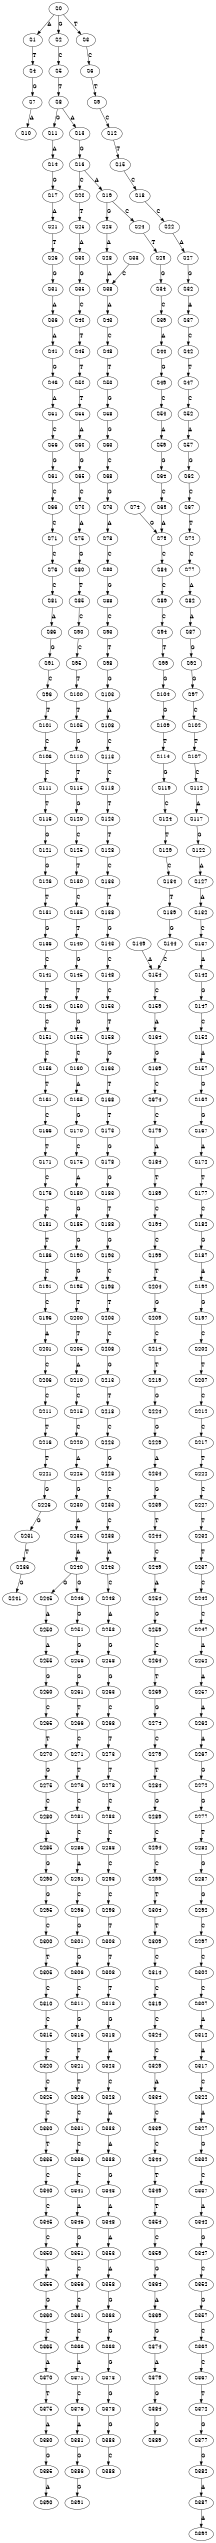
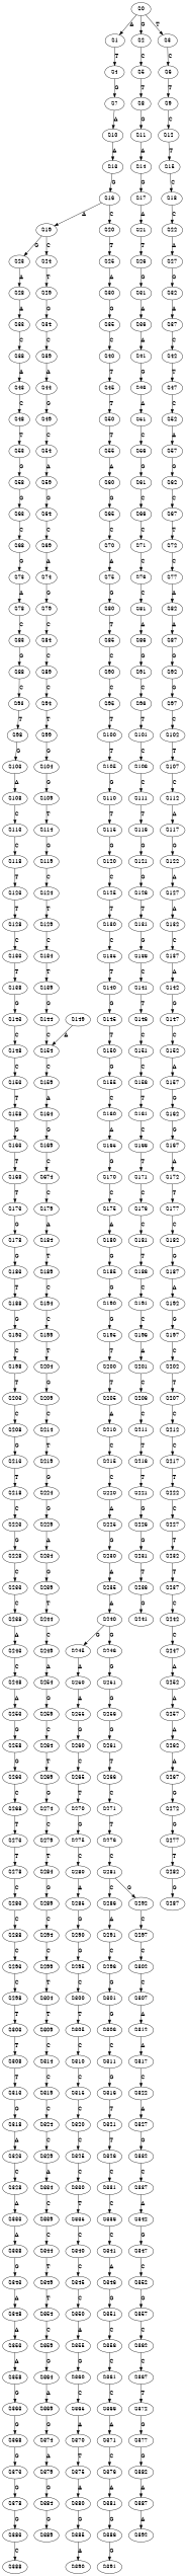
  strict digraph {
    S0
    S1
    S2
    S3
    S4
    S5
    S6
    S7
    S8
    S9
    S10
    S11
    S12
    S13
    S14
    S15
    S16
    S17
    S18
    S19
    S20
    S21
    S22
    S23
    S24
    S25
    S26
    S27
    S28
    S29
    S30
    S31
    S32
    S33
    S34
    S35
    S36
    S37
    S38
    S39
    S40
    S41
    S42
    S43
    S44
    S45
    S46
    S47
    S48
    S49
    S50
    S51
    S52
    S53
    S54
    S55
    S56
    S57
    S58
    S59
    S60
    S61
    S62
    S63
    S64
    S65
    S66
    S67
    S68
    S69
    S70
    S71
    S72
    S73
    S74
    S75
    S76
    S77
    S78
    S79
    S80
    S81
    S82
    S83
    S84
    S85
    S86
    S87
    S88
    S89
    S90
    S91
    S92
    S93
    S94
    S95
    S96
    S97
    S98
    S99
    S100
    S101
    S102
    S103
    S104
    S105
    S106
    S107
    S108
    S109
    S110
    S111
    S112
    S113
    S114
    S115
    S116
    S117
    S118
    S119
    S120
    S121
    S122
    S123
    S124
    S125
    S126
    S127
    S128
    S129
    S130
    S131
    S132
    S133
    S134
    S135
    S136
    S137
    S138
    S139
    S140
    S141
    S142
    S143
    S144
    S145
    S146
    S147
    S148
    S154
    S150
    S151
    S152
    S153
    S149
    S155
    S156
    S157
    S158
    S159
    S160
    S161
    S162
    S163
    S164
    S165
    S166
    S167
    S168
    S169
    S170
    S171
    S172
    S173
    n175 [label=S674]
    S175
    S176
    S177
    S178
    S179
    S180
    S181
    S182
    S183
    S184
    S185
    S186
    S187
    S188
    S189
    S190
    S191
    S192
    S193
    S194
    S195
    S196
    S197
    S198
    S199
    S200
    S201
    S202
    S203
    S204
    S205
    S206
    S207
    S208
    S209
    S210
    S211
    S212
    S213
    S214
    S215
    S216
    S217
    S218
    S219
    S220
    S221
    S222
    S223
    S224
    S225
    S226
    S227
    S228
    S229
    S230
    S231
    S232
    S233
    S234
    S235
    S236
    S237
    S238
    S239
    S240
    S241
    S242
    S243
    S244
    S245
    S246
    S247
    S248
    S249
    S250
    S251
    S252
    S253
    S254
    S255
    S256
    S257
    S258
    S259
    S260
    S261
    S262
    S263
    S264
    S265
    S266
    S267
    S268
    S269
    S270
    S271
    S272
    S273
    S274
    S275
    S276
    S277
    S278
    S279
    S280
    S281
    S282
    S283
    S284
    S285
    S286
    S287
    S288
    S289
    S290
    S291
    S292
    S293
    S294
    S295
    S296
    S297
    S298
    S299
    S300
    S301
    S302
    S303
    S304
    S305
    S306
    S307
    S308
    S309
    S310
    S311
    S312
    S313
    S314
    S315
    S316
    S317
    S318
    S319
    S320
    S321
    S322
    S323
    S324
    S325
    S326
    S327
    S328
    S329
    S330
    S331
    S332
    S333
    S334
    S335
    S336
    S337
    S338
    S339
    S340
    S341
    S342
    S343
    S344
    S345
    S346
    S347
    S348
    S349
    S350
    S351
    S352
    S353
    S354
    S355
    S356
    S357
    S358
    S359
    S360
    S361
    S362
    S363
    S364
    S365
    S366
    S367
    S368
    S369
    S370
    S371
    S372
    S373
    S374
    S375
    S376
    S377
    S378
    S379
    S380
    S381
    S382
    S383
    S384
    S385
    S386
    S387
    S388
    S389
    S390
    S391
    S392
    S0 -> S1 [label=A]
    S0 -> S2 [label=G]
    S0 -> S3 [label=T]
    S1 -> S4 [label=T]
    S2 -> S5 [label=C]
    S3 -> S6 [label=C]
    S4 -> S7 [label=G]
    S5 -> S8 [label=T]
    S6 -> S9 [label=T]
    S7 -> S10 [label=A]
    S8 -> S11 [label=G]
    S9 -> S12 [label=C]
-   S8 -> S13 [label=A]
+   S10 -> S13 [label=A]
    S11 -> S14 [label=A]
    S12 -> S15 [label=T]
    S13 -> S16 [label=G]
    S14 -> S17 [label=G]
    S15 -> S18 [label=C]
    S16 -> S19 [label=A]
    S16 -> S20 [label=C]
    S17 -> S21 [label=A]
    S18 -> S22 [label=C]
    S19 -> S23 [label=G]
    S19 -> S24 [label=C]
    S20 -> S25 [label=T]
    S21 -> S26 [label=T]
    S22 -> S27 [label=A]
    S23 -> S28 [label=A]
    S24 -> S29 [label=T]
    S25 -> S30 [label=A]
    S26 -> S31 [label=G]
    S27 -> S32 [label=G]
-   S28 -> S38 [label=A]
+   S28 -> S33 [label=A]
    S29 -> S34 [label=G]
    S30 -> S35 [label=G]
    S31 -> S36 [label=A]
    S32 -> S37 [label=A]
    S33 -> S38 [label=C]
    S34 -> S39 [label=C]
    S35 -> S40 [label=C]
    S36 -> S41 [label=A]
    S37 -> S42 [label=C]
    S38 -> S43 [label=A]
    S39 -> S44 [label=A]
    S40 -> S45 [label=T]
    S41 -> S46 [label=G]
    S42 -> S47 [label=T]
    S43 -> S48 [label=C]
    S44 -> S49 [label=G]
    S45 -> S50 [label=T]
    S46 -> S51 [label=A]
    S47 -> S52 [label=C]
    S48 -> S53 [label=T]
    S49 -> S54 [label=C]
    S50 -> S55 [label=T]
    S51 -> S56 [label=C]
    S52 -> S57 [label=A]
    S53 -> S58 [label=G]
    S54 -> S59 [label=A]
    S55 -> S60 [label=A]
    S56 -> S61 [label=G]
    S57 -> S62 [label=G]
    S58 -> S63 [label=G]
    S59 -> S64 [label=G]
    S60 -> S65 [label=G]
    S61 -> S66 [label=C]
    S62 -> S67 [label=C]
    S63 -> S68 [label=C]
    S64 -> S69 [label=C]
    S65 -> S70 [label=C]
    S66 -> S71 [label=C]
    S67 -> S72 [label=T]
    S68 -> S73 [label=G]
-   S69 -> S79 [label=A]
+   S69 -> S74 [label=A]
    S70 -> S75 [label=A]
    S71 -> S76 [label=C]
    S72 -> S77 [label=C]
    S73 -> S78 [label=A]
    S74 -> S79 [label=G]
    S75 -> S80 [label=G]
    S76 -> S81 [label=C]
    S77 -> S82 [label=A]
    S78 -> S83 [label=C]
    S79 -> S84 [label=C]
    S80 -> S85 [label=T]
    S81 -> S86 [label=A]
    S82 -> S87 [label=A]
    S83 -> S88 [label=G]
    S84 -> S89 [label=C]
    S85 -> S90 [label=C]
    S86 -> S91 [label=G]
    S87 -> S92 [label=G]
    S88 -> S93 [label=C]
    S89 -> S94 [label=C]
    S90 -> S95 [label=C]
    S91 -> S96 [label=C]
    S92 -> S97 [label=G]
    S93 -> S98 [label=T]
    S94 -> S99 [label=T]
    S95 -> S100 [label=T]
    S96 -> S101 [label=T]
    S97 -> S102 [label=C]
    S98 -> S103 [label=G]
    S99 -> S104 [label=G]
    S100 -> S105 [label=T]
    S101 -> S106 [label=C]
    S102 -> S107 [label=T]
    S103 -> S108 [label=A]
    S104 -> S109 [label=G]
    S105 -> S110 [label=G]
    S106 -> S111 [label=C]
    S107 -> S112 [label=C]
    S108 -> S113 [label=C]
    S109 -> S114 [label=T]
    S110 -> S115 [label=T]
    S111 -> S116 [label=T]
    S112 -> S117 [label=A]
    S113 -> S118 [label=C]
    S114 -> S119 [label=G]
    S115 -> S120 [label=G]
    S116 -> S121 [label=G]
    S117 -> S122 [label=G]
    S118 -> S123 [label=T]
    S119 -> S124 [label=C]
    S120 -> S125 [label=C]
    S121 -> S126 [label=G]
    S122 -> S127 [label=A]
    S123 -> S128 [label=T]
    S124 -> S129 [label=T]
    S125 -> S130 [label=T]
    S126 -> S131 [label=T]
    S127 -> S132 [label=A]
    S128 -> S133 [label=C]
    S129 -> S134 [label=C]
    S130 -> S135 [label=C]
    S131 -> S136 [label=G]
    S132 -> S137 [label=C]
    S133 -> S138 [label=T]
    S134 -> S139 [label=T]
    S135 -> S140 [label=T]
    S136 -> S141 [label=C]
    S137 -> S142 [label=A]
    S138 -> S143 [label=G]
    S139 -> S144 [label=G]
    S140 -> S145 [label=G]
    S141 -> S146 [label=T]
    S142 -> S147 [label=G]
    S143 -> S148 [label=C]
    S144 -> S154 [label=C]
    S145 -> S150 [label=T]
    S146 -> S151 [label=C]
    S147 -> S152 [label=C]
    S148 -> S153 [label=C]
    S154 -> S159 [label=C]
    S150 -> S155 [label=G]
    S151 -> S156 [label=C]
    S152 -> S157 [label=A]
    S153 -> S158 [label=T]
    S149 -> S154 [label=A]
    S155 -> S160 [label=C]
    S156 -> S161 [label=T]
    S157 -> S162 [label=G]
    S158 -> S163 [label=G]
    S159 -> S164 [label=A]
    S160 -> S165 [label=A]
    S161 -> S166 [label=C]
    S162 -> S167 [label=G]
    S163 -> S168 [label=T]
    S164 -> S169 [label=G]
    S165 -> S170 [label=G]
    S166 -> S171 [label=T]
    S167 -> S172 [label=A]
    S168 -> S173 [label=T]
    S169 -> n175 [label=C]
    S170 -> S175 [label=C]
    S171 -> S176 [label=C]
    S172 -> S177 [label=T]
    S173 -> S178 [label=G]
    n175 -> S179 [label=C]
    S175 -> S180 [label=A]
    S176 -> S181 [label=C]
    S177 -> S182 [label=C]
    S178 -> S183 [label=G]
    S179 -> S184 [label=A]
    S180 -> S185 [label=G]
    S181 -> S186 [label=T]
    S182 -> S187 [label=G]
    S183 -> S188 [label=T]
    S184 -> S189 [label=T]
    S185 -> S190 [label=G]
    S186 -> S191 [label=C]
    S187 -> S192 [label=A]
    S188 -> S193 [label=G]
    S189 -> S194 [label=C]
    S190 -> S195 [label=G]
    S191 -> S196 [label=C]
    S192 -> S197 [label=G]
    S193 -> S198 [label=C]
    S194 -> S199 [label=C]
    S195 -> S200 [label=T]
    S196 -> S201 [label=A]
    S197 -> S202 [label=C]
    S198 -> S203 [label=T]
    S199 -> S204 [label=T]
    S200 -> S205 [label=T]
    S201 -> S206 [label=C]
    S202 -> S207 [label=T]
    S203 -> S208 [label=C]
    S204 -> S209 [label=G]
    S205 -> S210 [label=A]
    S206 -> S211 [label=C]
    S207 -> S212 [label=C]
    S208 -> S213 [label=G]
    S209 -> S214 [label=C]
    S210 -> S215 [label=C]
    S211 -> S216 [label=T]
    S212 -> S217 [label=C]
    S213 -> S218 [label=T]
    S214 -> S219 [label=T]
    S215 -> S220 [label=C]
    S216 -> S221 [label=T]
    S217 -> S222 [label=T]
    S218 -> S223 [label=C]
    S219 -> S224 [label=G]
    S220 -> S225 [label=A]
    S221 -> S226 [label=G]
    S222 -> S227 [label=C]
    S223 -> S228 [label=G]
    S224 -> S229 [label=G]
    S225 -> S230 [label=G]
    S226 -> S231 [label=G]
    S227 -> S232 [label=T]
    S228 -> S233 [label=C]
    S229 -> S234 [label=A]
    S230 -> S235 [label=A]
    S231 -> S236 [label=T]
    S232 -> S237 [label=T]
    S233 -> S238 [label=C]
    S234 -> S239 [label=G]
    S235 -> S240 [label=A]
    S236 -> S241 [label=G]
    S237 -> S242 [label=C]
    S238 -> S243 [label=A]
    S239 -> S244 [label=T]
    S240 -> S245 [label=G]
    S240 -> S246 [label=G]
    S242 -> S247 [label=C]
    S243 -> S248 [label=C]
    S244 -> S249 [label=C]
    S245 -> S250 [label=A]
    S246 -> S251 [label=G]
    S247 -> S252 [label=A]
    S248 -> S253 [label=A]
    S249 -> S254 [label=A]
    S250 -> S255 [label=A]
    S251 -> S256 [label=G]
    S252 -> S257 [label=A]
    S253 -> S258 [label=G]
    S254 -> S259 [label=G]
    S255 -> S260 [label=G]
    S256 -> S261 [label=G]
    S257 -> S262 [label=A]
    S258 -> S263 [label=G]
    S259 -> S264 [label=C]
    S260 -> S265 [label=C]
    S261 -> S266 [label=T]
    S262 -> S267 [label=A]
    S263 -> S268 [label=C]
    S264 -> S269 [label=T]
    S265 -> S270 [label=T]
    S266 -> S271 [label=C]
    S267 -> S272 [label=G]
    S268 -> S273 [label=T]
    S269 -> S274 [label=G]
    S270 -> S275 [label=G]
    S271 -> S276 [label=T]
    S272 -> S277 [label=G]
    S273 -> S278 [label=T]
    S274 -> S279 [label=C]
    S275 -> S280 [label=C]
    S276 -> S281 [label=C]
    S277 -> S282 [label=T]
    S278 -> S283 [label=C]
    S279 -> S284 [label=T]
    S280 -> S285 [label=A]
    S281 -> S286 [label=C]
    S282 -> S287 [label=G]
    S283 -> S288 [label=C]
    S284 -> S289 [label=G]
    S285 -> S290 [label=G]
    S286 -> S291 [label=A]
-   S287 -> S292 [label=G]
+   S281 -> S292 [label=G]
    S288 -> S293 [label=C]
    S289 -> S294 [label=C]
    S290 -> S295 [label=G]
    S291 -> S296 [label=C]
    S292 -> S297 [label=C]
    S293 -> S298 [label=C]
    S294 -> S299 [label=C]
    S295 -> S300 [label=C]
    S296 -> S301 [label=G]
    S297 -> S302 [label=C]
    S298 -> S303 [label=T]
    S299 -> S304 [label=T]
    S300 -> S305 [label=T]
    S301 -> S306 [label=G]
    S302 -> S307 [label=C]
    S303 -> S308 [label=T]
    S304 -> S309 [label=T]
    S305 -> S310 [label=C]
    S306 -> S311 [label=C]
    S307 -> S312 [label=A]
    S308 -> S313 [label=T]
    S309 -> S314 [label=C]
    S310 -> S315 [label=C]
    S311 -> S316 [label=G]
    S312 -> S317 [label=A]
    S313 -> S318 [label=G]
    S314 -> S319 [label=C]
    S315 -> S320 [label=C]
    S316 -> S321 [label=T]
    S317 -> S322 [label=C]
    S318 -> S323 [label=A]
    S319 -> S324 [label=C]
    S320 -> S325 [label=C]
    S321 -> S326 [label=T]
    S322 -> S327 [label=A]
    S323 -> S328 [label=C]
    S324 -> S329 [label=C]
    S325 -> S330 [label=C]
    S326 -> S331 [label=C]
    S327 -> S332 [label=G]
    S328 -> S333 [label=A]
    S329 -> S334 [label=A]
    S330 -> S335 [label=T]
    S331 -> S336 [label=C]
    S332 -> S337 [label=C]
    S333 -> S338 [label=A]
    S334 -> S339 [label=C]
    S335 -> S340 [label=C]
    S336 -> S341 [label=C]
    S337 -> S342 [label=A]
    S338 -> S343 [label=G]
    S339 -> S344 [label=C]
    S340 -> S345 [label=C]
    S341 -> S346 [label=A]
    S342 -> S347 [label=G]
    S343 -> S348 [label=A]
    S344 -> S349 [label=T]
    S345 -> S350 [label=C]
    S346 -> S351 [label=G]
    S347 -> S352 [label=C]
    S348 -> S353 [label=A]
    S349 -> S354 [label=T]
    S350 -> S355 [label=A]
    S351 -> S356 [label=C]
    S352 -> S357 [label=G]
    S353 -> S358 [label=A]
    S354 -> S359 [label=C]
    S355 -> S360 [label=G]
    S356 -> S361 [label=C]
    S357 -> S362 [label=C]
    S358 -> S363 [label=G]
    S359 -> S364 [label=G]
    S360 -> S365 [label=C]
    S361 -> S366 [label=C]
    S362 -> S367 [label=C]
    S363 -> S368 [label=G]
    S364 -> S369 [label=A]
    S365 -> S370 [label=A]
    S366 -> S371 [label=A]
    S367 -> S372 [label=T]
    S368 -> S373 [label=G]
    S369 -> S374 [label=G]
    S370 -> S375 [label=T]
    S371 -> S376 [label=C]
    S372 -> S377 [label=G]
    S373 -> S378 [label=G]
    S374 -> S379 [label=A]
    S375 -> S380 [label=A]
    S376 -> S381 [label=A]
    S377 -> S382 [label=G]
    S378 -> S383 [label=G]
    S379 -> S384 [label=G]
    S380 -> S385 [label=G]
    S381 -> S386 [label=G]
    S382 -> S387 [label=A]
    S383 -> S388 [label=C]
    S384 -> S389 [label=G]
    S385 -> S390 [label=A]
    S386 -> S391 [label=G]
    S387 -> S392 [label=A]
  }
